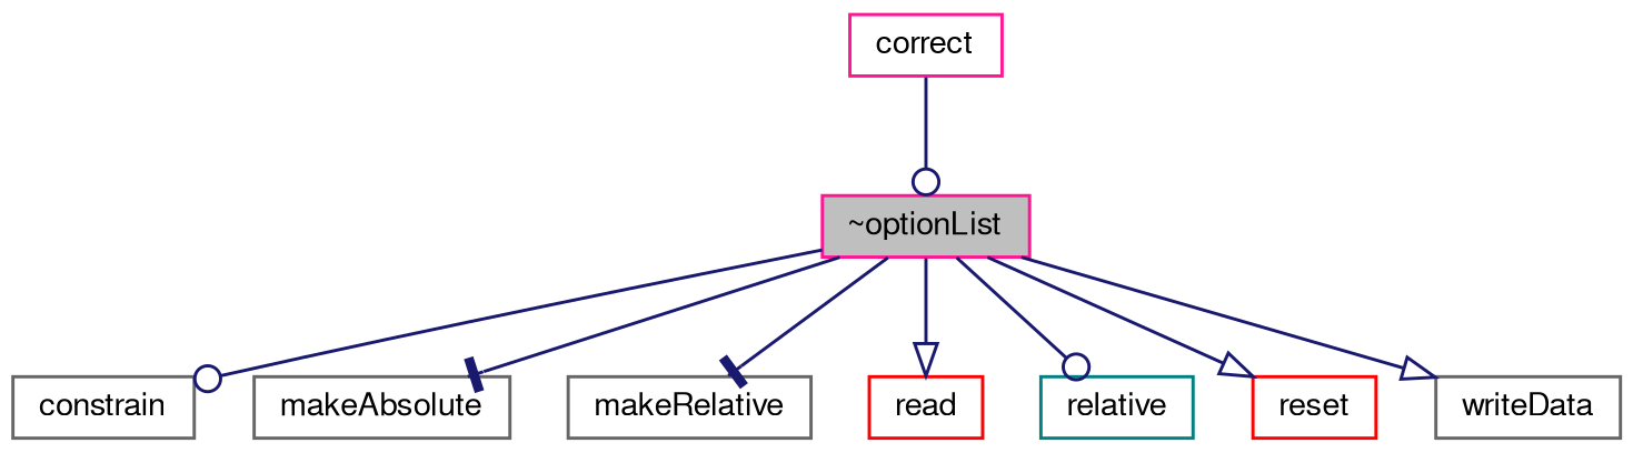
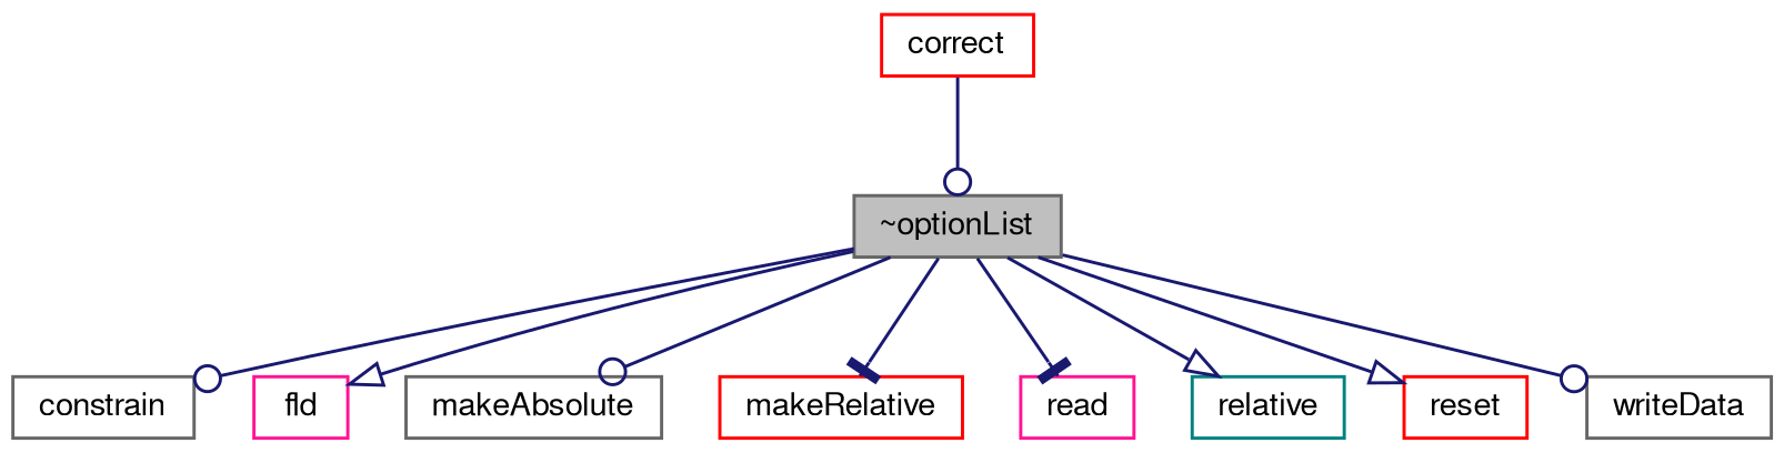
  digraph {
    rankdir=TB
    node [color=gray40 fontname=FreeSans fontsize=10 shape=record]
    edge [arrowhead=odot color=midnightblue fontname=FreeSans fontsize=10 labelfontname=FreeSans labelfontsize=10 style=solid]
-   n1 [color=deeppink fillcolor=grey75 fontcolor=black height=0.2 label="~optionList" style=filled width=0.4]
+   n1 [fillcolor=grey75 fontcolor=black height=0.2 label="~optionList" style=filled width=0.4]
    n2 [height=0.2 label=constrain width=0.4]
+   n3 [color=deeppink height=0.2 label=fld width=0.4]
    n4 [height=0.2 label=makeAbsolute width=0.4]
-   n5 [height=0.2 label=makeRelative width=0.4]
-   n6 [color=red height=0.2 label=read width=0.4]
+   n5 [color=red height=0.2 label=makeRelative width=0.4]
+   n6 [color=deeppink height=0.2 label=read width=0.4]
    n7 [color=teal height=0.2 label=relative width=0.4]
    n8 [color=red height=0.2 label=reset width=0.4]
    n9 [height=0.2 label=writeData width=0.4]
-   n10 [color=deeppink height=0.2 label=correct width=0.4]
+   n10 [color=red height=0.2 label=correct width=0.4]
    n1 -> n2
-   n1 -> n4 [arrowhead=tee]
+   n1 -> n3 [arrowhead=onormal]
+   n1 -> n4
    n1 -> n5 [arrowhead=tee]
-   n1 -> n6 [arrowhead=onormal]
-   n1 -> n7
+   n1 -> n6 [arrowhead=tee]
+   n1 -> n7 [arrowhead=onormal]
    n1 -> n8 [arrowhead=onormal]
-   n1 -> n9 [arrowhead=onormal]
+   n1 -> n9
    n10 -> n1
  }
